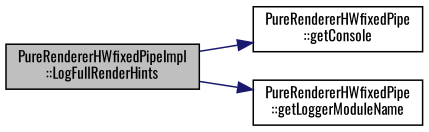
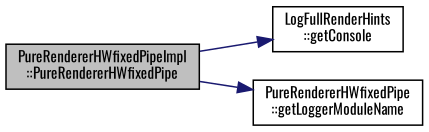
  digraph {
    fontname=Oswald
    rankdir=LR
    node [color=black fillcolor=white fontname=Oswald fontsize=10 shape=record style=filled]
    edge [color=midnightblue fontname=Oswald fontsize=10 labelfontname=Helvetica labelfontsize=10 style=solid]
-   n1 [fillcolor=grey75 fontcolor=black height=0.2 label="PureRendererHWfixedPipeImpl\l::LogFullRenderHints" width=0.4]
-   n2 [height=0.2 label="PureRendererHWfixedPipe\l::getConsole" width=0.4]
+   n1 [fillcolor=grey75 fontcolor=black height=0.2 label="PureRendererHWfixedPipeImpl\l::PureRendererHWfixedPipe" width=0.4]
+   n2 [height=0.2 label="LogFullRenderHints\l::getConsole" width=0.4]
    n3 [height=0.2 label="PureRendererHWfixedPipe\l::getLoggerModuleName" width=0.4]
    n1 -> n2
    n1 -> n3
  }
